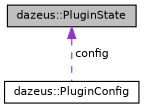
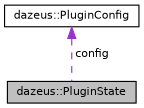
  digraph {
    node [color=black fontname=Helvetica fontsize=10 shape=record style=filled]
    n1 [fillcolor=grey75 fontcolor=black height=0.2 label="dazeus::PluginState" width=0.4]
    n2 [fillcolor=white height=0.2 label="dazeus::PluginConfig" width=0.4]
-   n1 -> n2 [color=darkorchid3 dir=back fontname=Helvetica fontsize=10 label=" config" labelfontname=Helvetica labelfontsize=10 style=dashed]
+   n2 -> n1 [color=darkorchid3 dir=back fontname=Helvetica fontsize=10 label=" config" labelfontname=Helvetica labelfontsize=10 style=dashed]
  }
